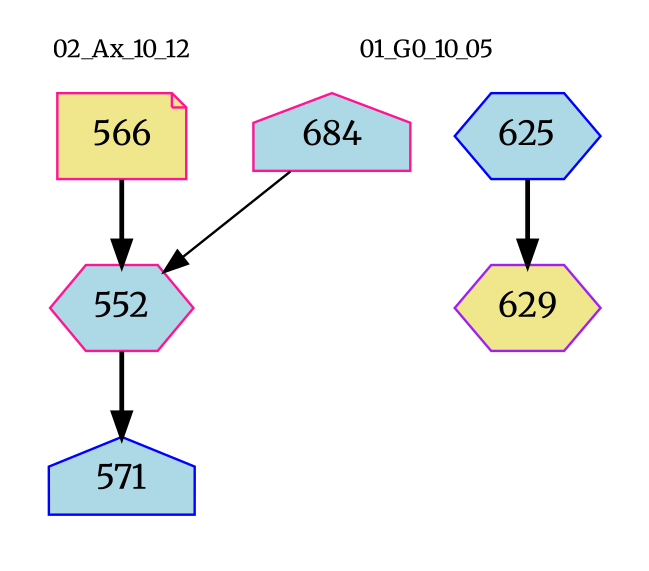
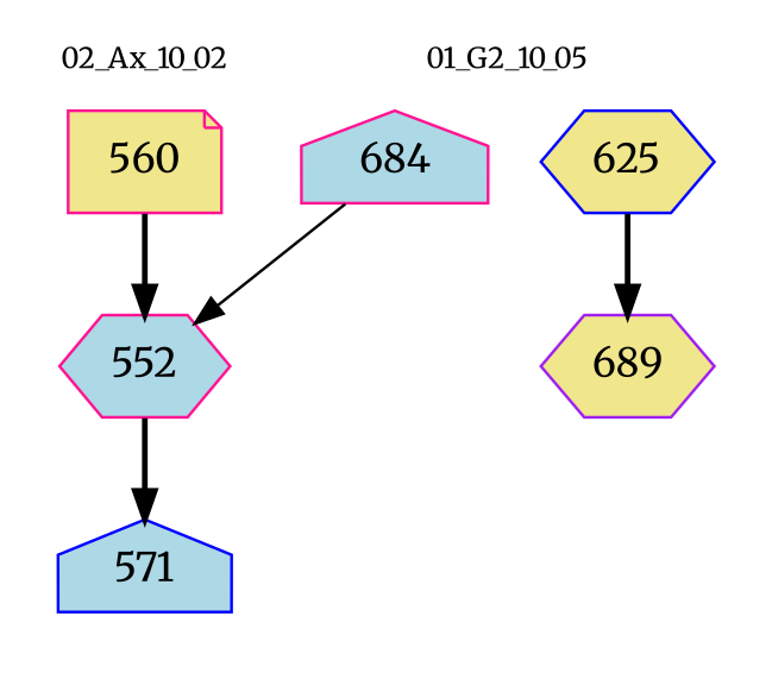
  digraph {
    fontname=Merriweather
    node [color=deeppink fillcolor=khaki fontname=Merriweather shape=hexagon style=filled]
    edge [color=black fontname=Merriweather style=bold]
-   n1 [label=566 shape=note]
+   n1 [label=560 shape=note]
    n2 [fillcolor=lightblue label=552]
    n3 [color=blue fillcolor=lightblue label=571 shape=house]
    n4 [fillcolor=lightblue label=684 shape=house]
-   n5 [color=blue fillcolor=lightblue label=625]
-   n6 [color=purple label=629]
+   n5 [color=blue label=625]
+   n6 [color=purple label=689]
    subgraph cluster_1 {
      color=white
      fontsize=10
-     label="02_Ax_10_12"
+     label="02_Ax_10_02"
      n1
      n2
      n3
    }
    subgraph cluster_2 {
      color=white
      fontsize=10
-     label="01_G0_10_05"
+     label="01_G2_10_05"
      n4
      n5
      n6
    }
    n1 -> n2
    n2 -> n3
    n4 -> n2 [style=solid]
    n5 -> n6
  }
